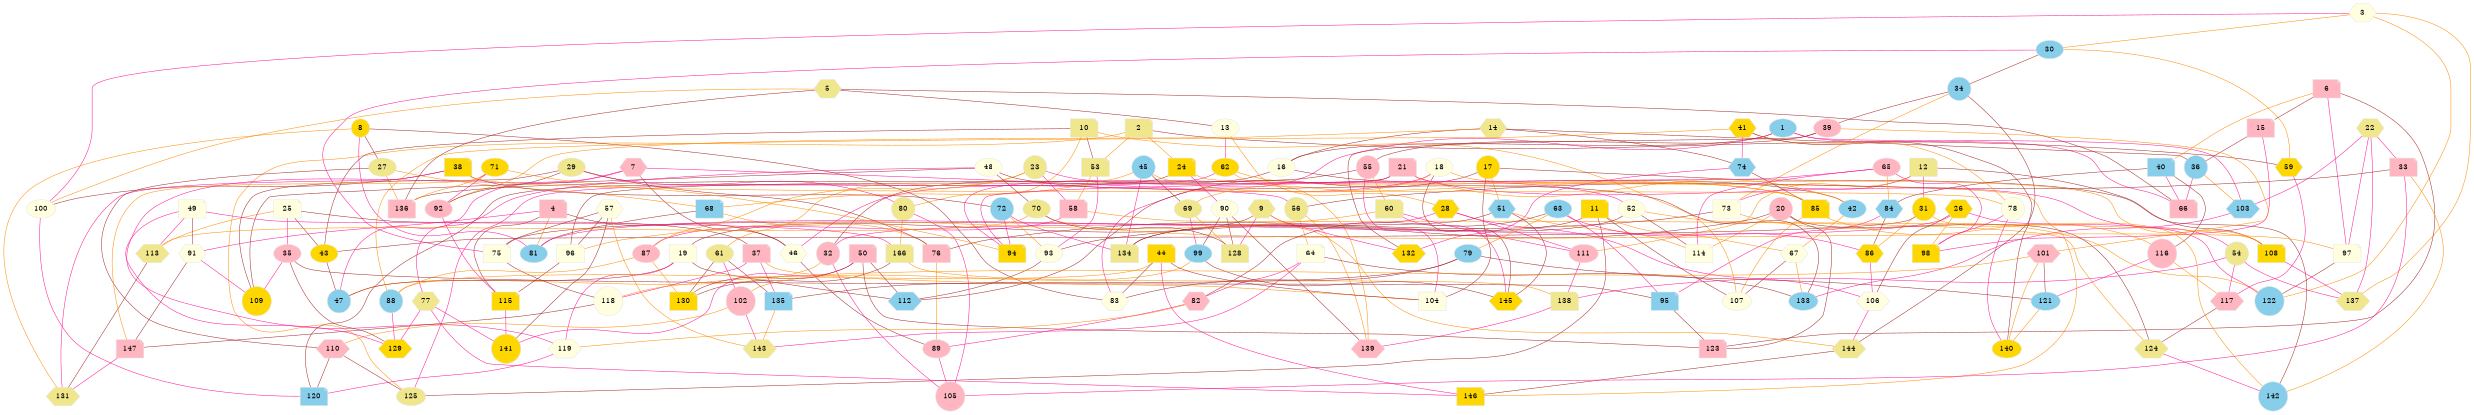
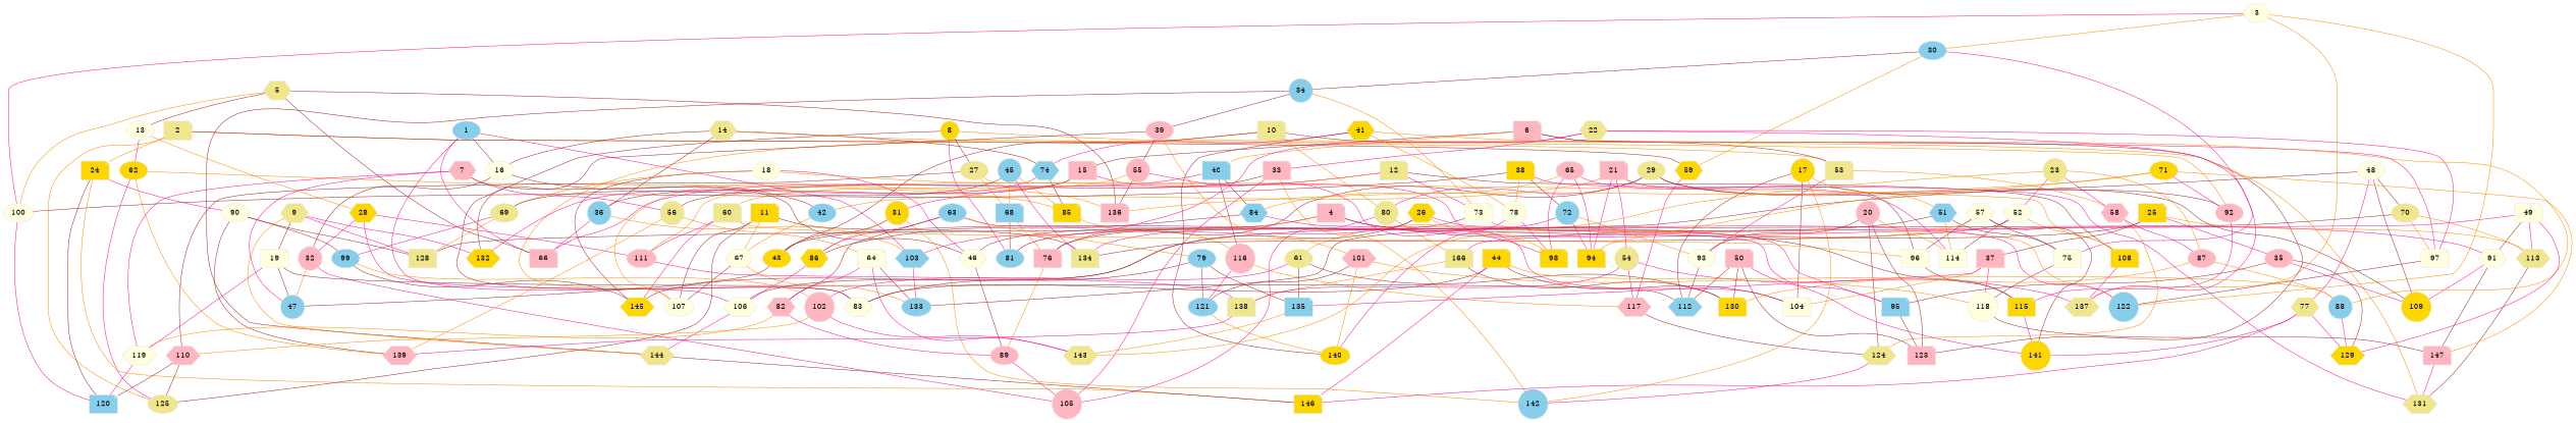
  graph {
    node [color=gray90 fillcolor=lightpink shape=note style=filled]
    edge [color=brown]
    1 [fillcolor=skyblue shape=ellipse]
    16 [fillcolor=lightyellow shape=ellipse]
    66
    83 [fillcolor=lightyellow shape=hexagon]
    103 [fillcolor=skyblue shape=hexagon]
    32 [shape=circle]
    42 [fillcolor=skyblue shape=ellipse]
    133 [fillcolor=skyblue shape=ellipse]
    2 [fillcolor=khaki]
    24 [fillcolor=gold]
    53 [fillcolor=khaki]
    59 [fillcolor=gold shape=hexagon]
    125 [fillcolor=khaki shape=ellipse]
    90 [fillcolor=lightyellow shape=ellipse]
    120 [fillcolor=skyblue]
    146 [fillcolor=gold]
    93 [fillcolor=lightyellow shape=ellipse]
-   58
+   58 [shape=hexagon]
    117 [shape=hexagon]
    3 [fillcolor=lightyellow shape=hexagon]
    30 [fillcolor=skyblue shape=ellipse]
    100 [fillcolor=lightyellow shape=ellipse]
    122 [fillcolor=skyblue shape=circle]
    137 [fillcolor=khaki shape=hexagon]
    34 [fillcolor=skyblue shape=circle]
    75 [fillcolor=lightyellow]
    46 [fillcolor=lightyellow shape=hexagon]
    4
    81 [fillcolor=skyblue shape=ellipse]
    91 [fillcolor=lightyellow shape=hexagon]
    115 [fillcolor=gold]
    89 [shape=ellipse]
    109 [fillcolor=gold shape=circle]
    n34 [label=147]
    141 [fillcolor=gold shape=circle]
    5 [fillcolor=khaki shape=hexagon]
    13 [fillcolor=lightyellow shape=ellipse]
    136
    28 [fillcolor=gold shape=hexagon]
    62 [fillcolor=gold shape=ellipse]
    6
    15
    40 [fillcolor=skyblue]
    97 [fillcolor=lightyellow]
    123
    107 [fillcolor=lightyellow shape=ellipse]
    36 [fillcolor=skyblue shape=circle]
    98 [fillcolor=gold]
    84 [fillcolor=skyblue shape=hexagon]
    116 [shape=circle]
    7 [shape=hexagon]
    47 [fillcolor=skyblue shape=circle]
    56 [fillcolor=khaki shape=circle]
    119 [fillcolor=lightyellow shape=hexagon]
    64 [fillcolor=lightyellow]
    139 [shape=hexagon]
    8 [fillcolor=gold shape=circle]
    27 [fillcolor=khaki shape=ellipse]
    131 [fillcolor=khaki shape=hexagon]
    68 [fillcolor=skyblue]
    110 [shape=hexagon]
    9 [fillcolor=khaki shape=hexagon]
    19 [fillcolor=lightyellow]
    128 [fillcolor=khaki]
    132 [fillcolor=gold shape=hexagon]
    144 [fillcolor=khaki shape=hexagon]
    112 [fillcolor=skyblue shape=hexagon]
    10 [fillcolor=khaki]
    43 [fillcolor=gold shape=ellipse]
    80 [fillcolor=khaki shape=circle]
    105 [shape=circle]
    n72 [fillcolor=khaki label=166]
    11 [fillcolor=gold]
    67 [fillcolor=lightyellow shape=hexagon]
    134 [fillcolor=khaki]
    12 [fillcolor=khaki]
    31 [fillcolor=gold shape=circle]
    73 [fillcolor=lightyellow]
    108 [fillcolor=gold]
    111 [shape=ellipse]
    142 [fillcolor=skyblue shape=circle]
    86 [fillcolor=gold shape=hexagon]
    76
    138 [fillcolor=khaki]
    106 [fillcolor=lightyellow shape=hexagon]
    85 [fillcolor=gold]
    14 [fillcolor=khaki shape=hexagon]
    74 [fillcolor=skyblue shape=hexagon]
    92 [shape=ellipse]
    17 [fillcolor=gold shape=circle]
    51 [fillcolor=skyblue shape=hexagon]
    104 [fillcolor=lightyellow]
    145 [fillcolor=gold shape=hexagon]
    114 [fillcolor=lightyellow]
    18 [fillcolor=lightyellow shape=ellipse]
    69 [fillcolor=khaki shape=ellipse]
    99 [fillcolor=skyblue shape=ellipse]
    20 [shape=circle]
    124 [fillcolor=khaki shape=hexagon]
    21
    54 [fillcolor=khaki shape=circle]
    94 [fillcolor=gold]
    96 [fillcolor=lightyellow]
    22 [fillcolor=khaki shape=hexagon]
    33
    23 [fillcolor=khaki shape=circle]
    52 [fillcolor=lightyellow shape=ellipse]
    61 [fillcolor=khaki shape=ellipse]
    87 [shape=ellipse]
    135 [fillcolor=skyblue]
    130 [fillcolor=gold]
    102 [shape=circle]
    88 [fillcolor=skyblue shape=circle]
-   25 [fillcolor=lightyellow]
+   25 [fillcolor=gold]
    35 [shape=ellipse]
    37
    113 [fillcolor=khaki shape=hexagon]
    95 [fillcolor=skyblue]
    129 [fillcolor=gold shape=hexagon]
    118 [fillcolor=lightyellow shape=circle]
    26 [fillcolor=gold shape=hexagon]
    29 [fillcolor=khaki shape=ellipse]
    39 [shape=ellipse]
    55 [shape=circle]
    101 [shape=hexagon]
    143 [fillcolor=khaki shape=hexagon]
    38 [fillcolor=gold]
    72 [fillcolor=skyblue shape=circle]
    78 [fillcolor=lightyellow shape=circle]
    140 [fillcolor=gold shape=ellipse]
    60 [fillcolor=khaki]
    121 [fillcolor=skyblue shape=ellipse]
    41 [fillcolor=gold shape=hexagon]
    44 [fillcolor=gold]
    45 [fillcolor=skyblue shape=circle]
    48 [fillcolor=lightyellow shape=ellipse]
    70 [fillcolor=khaki shape=ellipse]
    77 [fillcolor=khaki shape=hexagon]
    49 [fillcolor=lightyellow]
    50
    82 [shape=hexagon]
    57 [fillcolor=lightyellow shape=hexagon]
    63 [fillcolor=skyblue shape=ellipse]
    79 [fillcolor=skyblue shape=ellipse]
    65 [shape=ellipse]
    71 [fillcolor=gold shape=ellipse]
    1 -- 16
    1 -- 66 [color=deeppink]
    1 -- 83 [color=deeppink]
    1 -- 103 [color=deeppink]
    16 -- 32
    16 -- 42
    103 -- 133 [color=deeppink]
    32 -- 47 [color=darkorange]
    32 -- 105 [color=deeppink]
    42 -- 67 [color=darkorange]
    2 -- 24 [color=darkorange]
    2 -- 53 [color=darkorange]
    2 -- 59
    2 -- 125 [color=darkorange]
    24 -- 90 [color=deeppink]
    24 -- 120
    24 -- 146 [color=darkorange]
    53 -- 93 [color=deeppink]
    53 -- 58 [color=darkorange]
    59 -- 117 [color=deeppink]
    90 -- 139
    90 -- 128
    90 -- 99
    93 -- 112
    58 -- 124 [color=darkorange]
    58 -- 87 [color=deeppink]
    117 -- 124
    3 -- 30 [color=darkorange]
    3 -- 100 [color=deeppink]
    3 -- 122 [color=darkorange]
    3 -- 137 [color=darkorange]
    30 -- 59 [color=darkorange]
    30 -- 34
    30 -- 75 [color=deeppink]
    100 -- 120 [color=deeppink]
    34 -- 144
    34 -- 73 [color=darkorange]
    34 -- 39
    75 -- 118
    46 -- 89
    4 -- 46
    4 -- 81 [color=darkorange]
    4 -- 91 [color=deeppink]
    4 -- 115
    91 -- 109 [color=deeppink]
    91 -- n34
    115 -- 141 [color=deeppink]
    89 -- 105 [color=deeppink]
    n34 -- 131 [color=deeppink]
    5 -- 66
    5 -- 100 [color=darkorange]
    5 -- 13
    5 -- 136
    13 -- 28 [color=darkorange]
    13 -- 62 [color=deeppink]
    28 -- 32 [color=deeppink]
    28 -- 111 [color=deeppink]
    28 -- 106 [color=deeppink]
    62 -- 125 [color=deeppink]
    62 -- 139 [color=darkorange]
    62 -- 85 [color=darkorange]
    6 -- 15
    6 -- 40 [color=darkorange]
    6 -- 97 [color=deeppink]
    6 -- 123
-   85 -- 107 [color=darkorange]
+   15 -- 107 [color=darkorange]
    15 -- 36
    15 -- 98 [color=deeppink]
    40 -- 66 [color=deeppink]
    40 -- 84
    40 -- 116
    97 -- 122
    36 -- 66 [color=deeppink]
    36 -- 103 [color=darkorange]
    84 -- 86
    84 -- 95 [color=deeppink]
    116 -- 117 [color=darkorange]
    116 -- 121 [color=deeppink]
    7 -- 46
    7 -- 47 [color=deeppink]
    7 -- 56 [color=deeppink]
    7 -- 119 [color=deeppink]
    56 -- 64 [color=darkorange]
    56 -- 139 [color=darkorange]
    119 -- 120 [color=deeppink]
    64 -- 133
    64 -- 143 [color=deeppink]
    64 -- 82 [color=deeppink]
    8 -- 83
    8 -- 81 [color=deeppink]
    8 -- 27
    8 -- 131 [color=darkorange]
    27 -- 136 [color=darkorange]
    27 -- 68 [color=darkorange]
    27 -- 110
    68 -- 81
    68 -- 76 [color=darkorange]
    110 -- 125
    110 -- 120
    9 -- 19
    9 -- 128 [color=deeppink]
    9 -- 132 [color=deeppink]
    9 -- 144 [color=darkorange]
    19 -- 47
    19 -- 119 [color=deeppink]
    19 -- 112
    144 -- 146
    10 -- 53
    10 -- 107 [color=darkorange]
    10 -- 43
    10 -- 80 [color=darkorange]
    43 -- 47
    80 -- 105 [color=deeppink]
    80 -- n72 [color=darkorange]
    n72 -- 138 [color=darkorange]
    n72 -- 130
    11 -- 125
    11 -- 107
    11 -- 67 [color=darkorange]
    11 -- 134
    67 -- 133 [color=darkorange]
    67 -- 107
    12 -- 31 [color=deeppink]
    12 -- 73 [color=deeppink]
    12 -- 108
    12 -- 111 [color=darkorange]
    31 -- 43
    31 -- 142 [color=darkorange]
    31 -- 86 [color=darkorange]
    73 -- 122 [color=darkorange]
    73 -- 76
    108 -- 137 [color=deeppink]
    111 -- 138 [color=deeppink]
    86 -- 106 [color=deeppink]
    76 -- 89 [color=darkorange]
    138 -- 139 [color=deeppink]
    106 -- 144 [color=deeppink]
    85 -- 116 [color=darkorange]
    14 -- 16
    14 -- 36
    14 -- 74
    14 -- 92 [color=darkorange]
    74 -- 132 [color=deeppink]
    74 -- 85
    92 -- 115 [color=deeppink]
    17 -- 112
-   17 -- 142
+   17 -- 142 [color=darkorange]
    17 -- 51 [color=darkorange]
    17 -- 104
    51 -- 75
    51 -- 145
    51 -- 114 [color=darkorange]
    18 -- 46 [color=deeppink]
    18 -- 108 [color=darkorange]
    18 -- 145
    18 -- 69 [color=darkorange]
    69 -- 128 [color=darkorange]
    69 -- 99 [color=deeppink]
    99 -- 145
    99 -- 102 [color=darkorange]
    20 -- 93
    20 -- 123
    20 -- 114 [color=darkorange]
    20 -- 124
    124 -- 142 [color=deeppink]
    21 -- 42 [color=darkorange]
    21 -- 54 [color=deeppink]
    21 -- 94 [color=deeppink]
    21 -- 96
    54 -- 117 [color=deeppink]
    54 -- 137 [color=deeppink]
    54 -- 138 [color=deeppink]
    96 -- 115
    22 -- 103 [color=deeppink]
    22 -- 137 [color=deeppink]
    22 -- 97 [color=deeppink]
    22 -- 33 [color=deeppink]
    33 -- 56
    33 -- 105 [color=deeppink]
    33 -- 142 [color=darkorange]
    23 -- 58 [color=deeppink]
    23 -- 52 [color=deeppink]
    23 -- 61 [color=darkorange]
    23 -- 87 [color=darkorange]
    52 -- 134
    52 -- 108 [color=darkorange]
    52 -- 114
    61 -- 135
    61 -- 130
    61 -- 102 [color=deeppink]
    87 -- 130 [color=darkorange]
    87 -- 88 [color=darkorange]
    135 -- 143 [color=darkorange]
    102 -- 110 [color=darkorange]
    102 -- 143 [color=deeppink]
    88 -- 129 [color=deeppink]
    25 -- 43
    25 -- 35 [color=deeppink]
    25 -- 37
    25 -- 113 [color=darkorange]
    35 -- 109 [color=deeppink]
    35 -- 95
    35 -- 129
    37 -- 104 [color=darkorange]
    37 -- 135 [color=deeppink]
    37 -- 118 [color=deeppink]
    113 -- 131
    95 -- 123
    118 -- n34
    26 -- 122 [color=deeppink]
    26 -- 81 [color=deeppink]
    26 -- 98 [color=darkorange]
    26 -- 106
    29 -- 109
    29 -- 80 [color=deeppink]
    29 -- 76
    29 -- 92
    39 -- 132
    39 -- 55
    39 -- 101 [color=darkorange]
    55 -- 136
    55 -- 104 [color=deeppink]
    55 -- 60 [color=darkorange]
    101 -- 118 [color=darkorange]
    101 -- 140 [color=darkorange]
    101 -- 121
    38 -- 100
    38 -- 131 [color=deeppink]
    38 -- 72
    38 -- 78 [color=darkorange]
    72 -- 93 [color=darkorange]
    72 -- 134 [color=deeppink]
    72 -- 94 [color=deeppink]
    78 -- 98 [color=deeppink]
    78 -- 140 [color=deeppink]
    60 -- 111 [color=deeppink]
    60 -- 145 [color=deeppink]
    60 -- 96 [color=darkorange]
    121 -- 140 [color=darkorange]
    41 -- 74 [color=deeppink]
    41 -- 88 [color=darkorange]
    41 -- 78 [color=darkorange]
    41 -- 140
    44 -- 83
    44 -- 146 [color=deeppink]
    44 -- 104
    44 -- 88 [color=darkorange]
    45 -- 68 [color=darkorange]
    45 -- 134 [color=deeppink]
    45 -- 85 [color=darkorange]
    45 -- 69
    48 -- 133
    48 -- 109
    48 -- 70
    48 -- 77 [color=deeppink]
    70 -- 97 [color=darkorange]
    70 -- 128
    70 -- 113 [color=darkorange]
    77 -- 146 [color=deeppink]
    77 -- 141 [color=deeppink]
    77 -- 129 [color=deeppink]
    49 -- 91
    49 -- n72 [color=deeppink]
    49 -- 113 [color=deeppink]
    49 -- 129 [color=deeppink]
    50 -- 141 [color=deeppink]
    50 -- 123
    50 -- 112
    50 -- 130
    82 -- 89 [color=deeppink]
    82 -- 119 [color=darkorange]
    57 -- 75
    57 -- 141
    57 -- 96
    57 -- 143 [color=darkorange]
    63 -- 86 [color=deeppink]
    63 -- 95 [color=deeppink]
    63 -- 82
    63 -- 79 [color=darkorange]
    79 -- 83
    79 -- 135
    79 -- 121
    65 -- 98 [color=deeppink]
    65 -- 84 [color=darkorange]
    65 -- 114 [color=deeppink]
    65 -- 94 [color=deeppink]
    71 -- n34 [color=darkorange]
    71 -- 136 [color=darkorange]
    71 -- 92 [color=deeppink]
    71 -- 94 [color=darkorange]
  }
